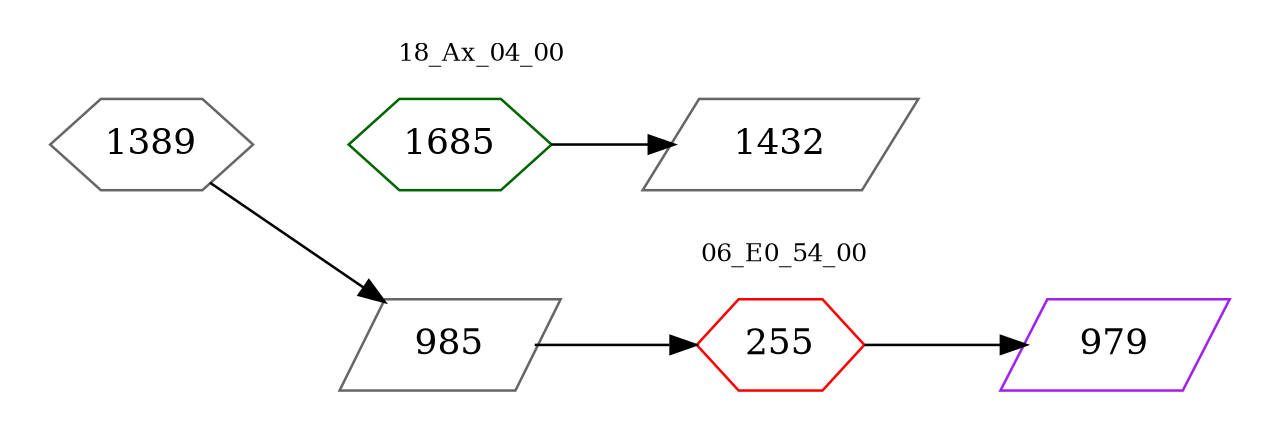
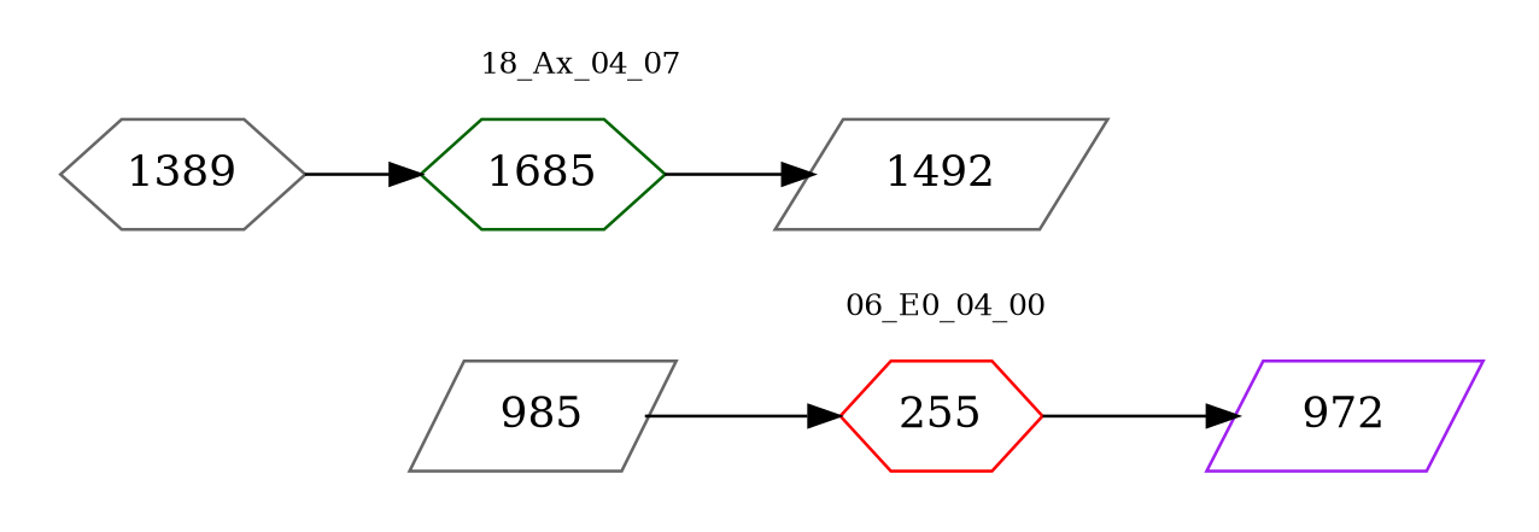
  digraph {
    rankdir=LR
    node [color=gray40 shape=hexagon]
    edge [color=black]
    n1 [label=1389]
    n2 [color=darkgreen label=1685]
-   n3 [label=1432 shape=parallelogram]
+   n3 [label=1492 shape=parallelogram]
    n4 [label=985 shape=parallelogram]
    n5 [color=red label=255]
-   n6 [color=purple label=979 shape=parallelogram]
+   n6 [color=purple label=972 shape=parallelogram]
    subgraph cluster_1 {
      color=white
      fontsize=10
-     label="18_Ax_04_00"
+     label="18_Ax_04_07"
      n1
      n2
      n3
    }
    subgraph cluster_2 {
      color=white
      fontsize=10
-     label="06_E0_54_00"
+     label="06_E0_04_00"
      n4
      n5
      n6
    }
-   n1 -> n4
+   n1 -> n2
    n2 -> n3
    n4 -> n5
    n5 -> n6
  }
